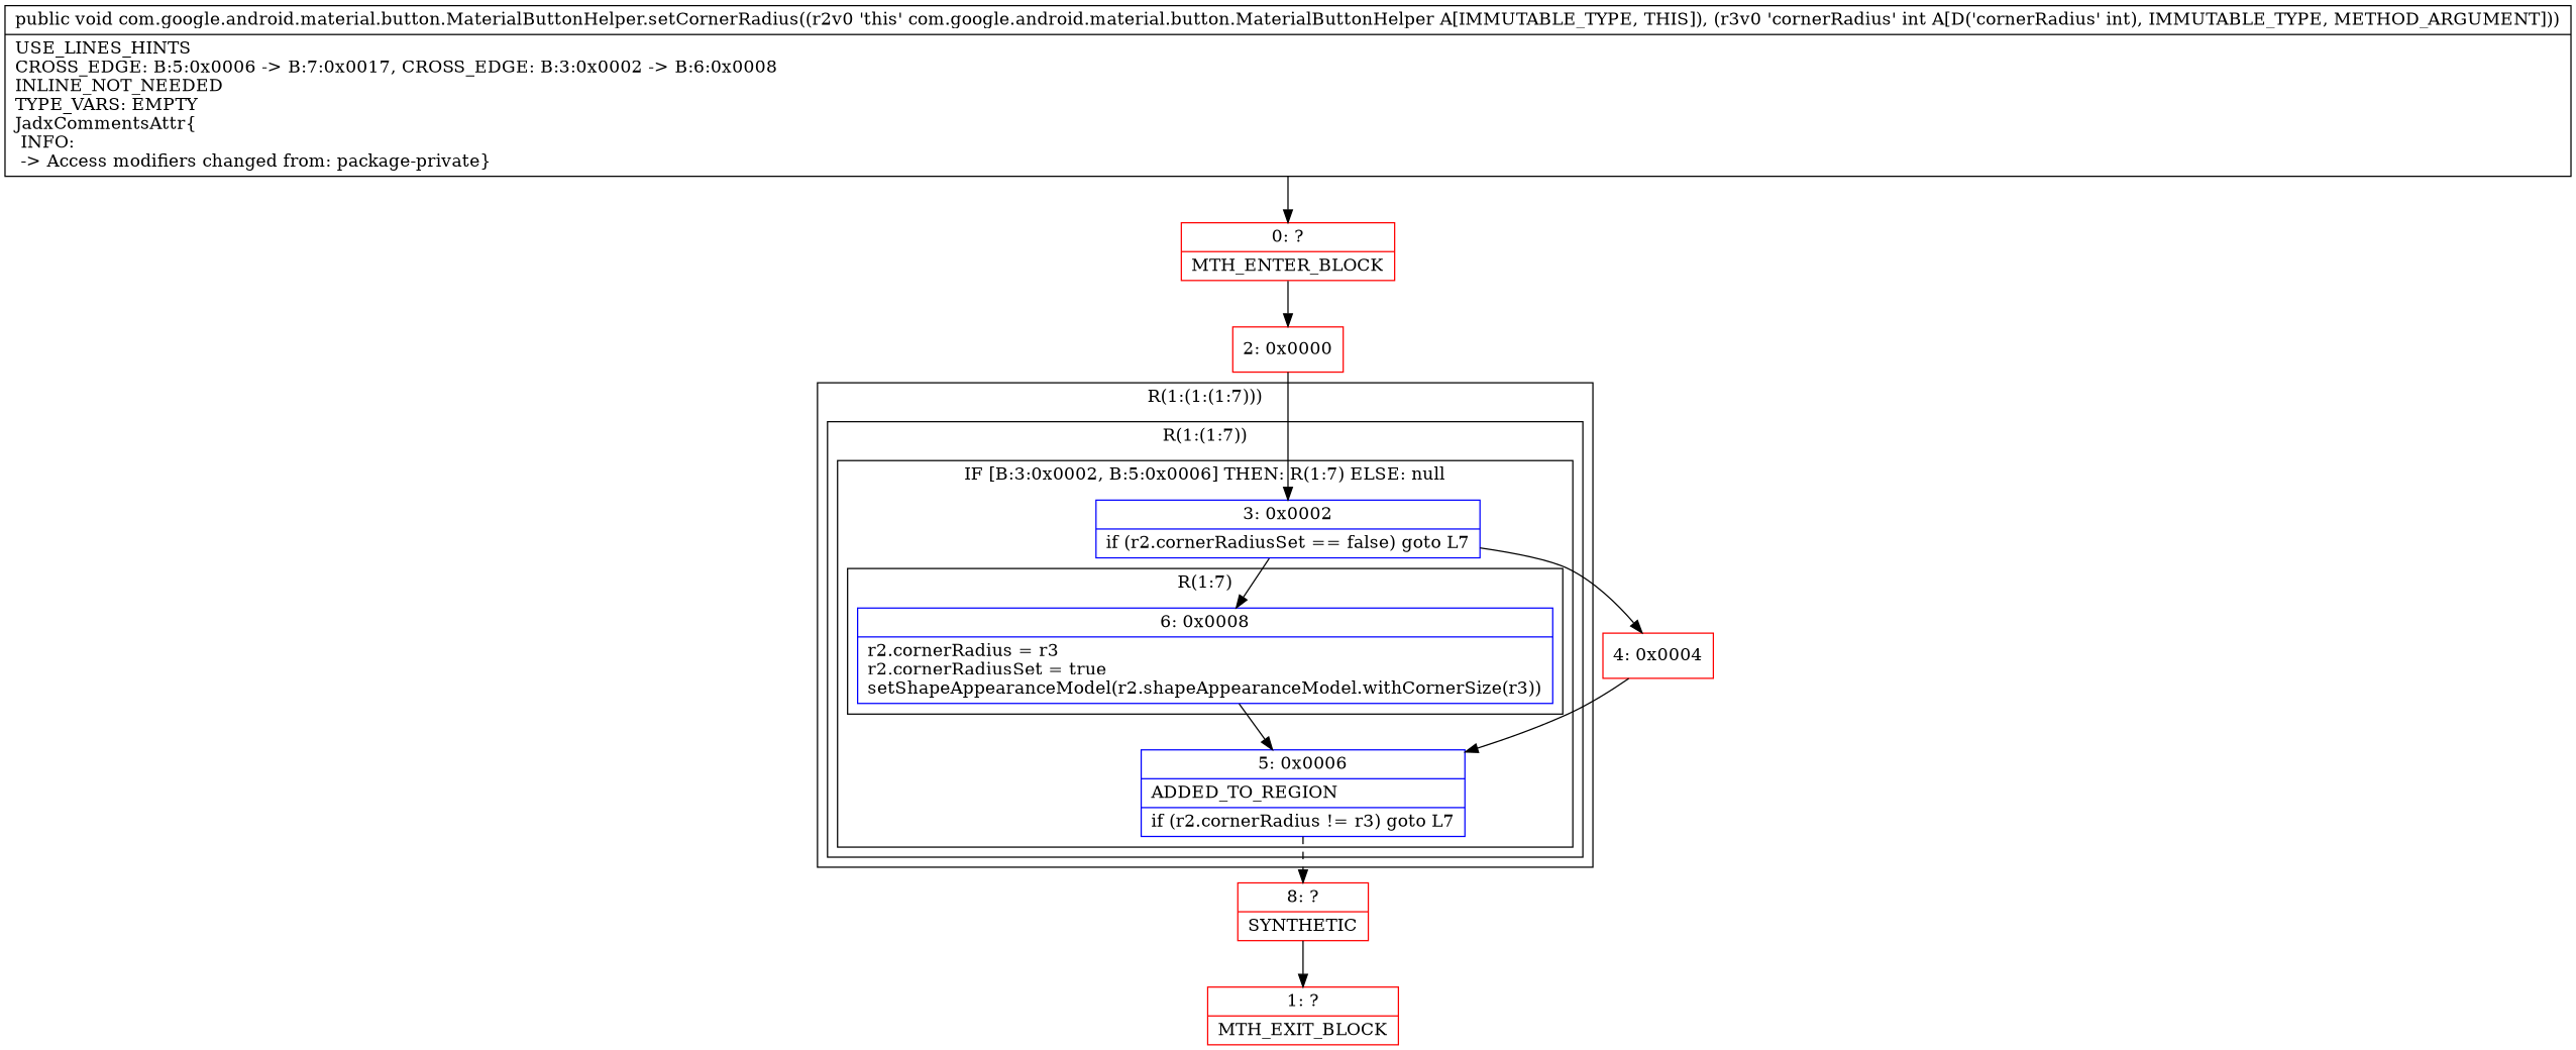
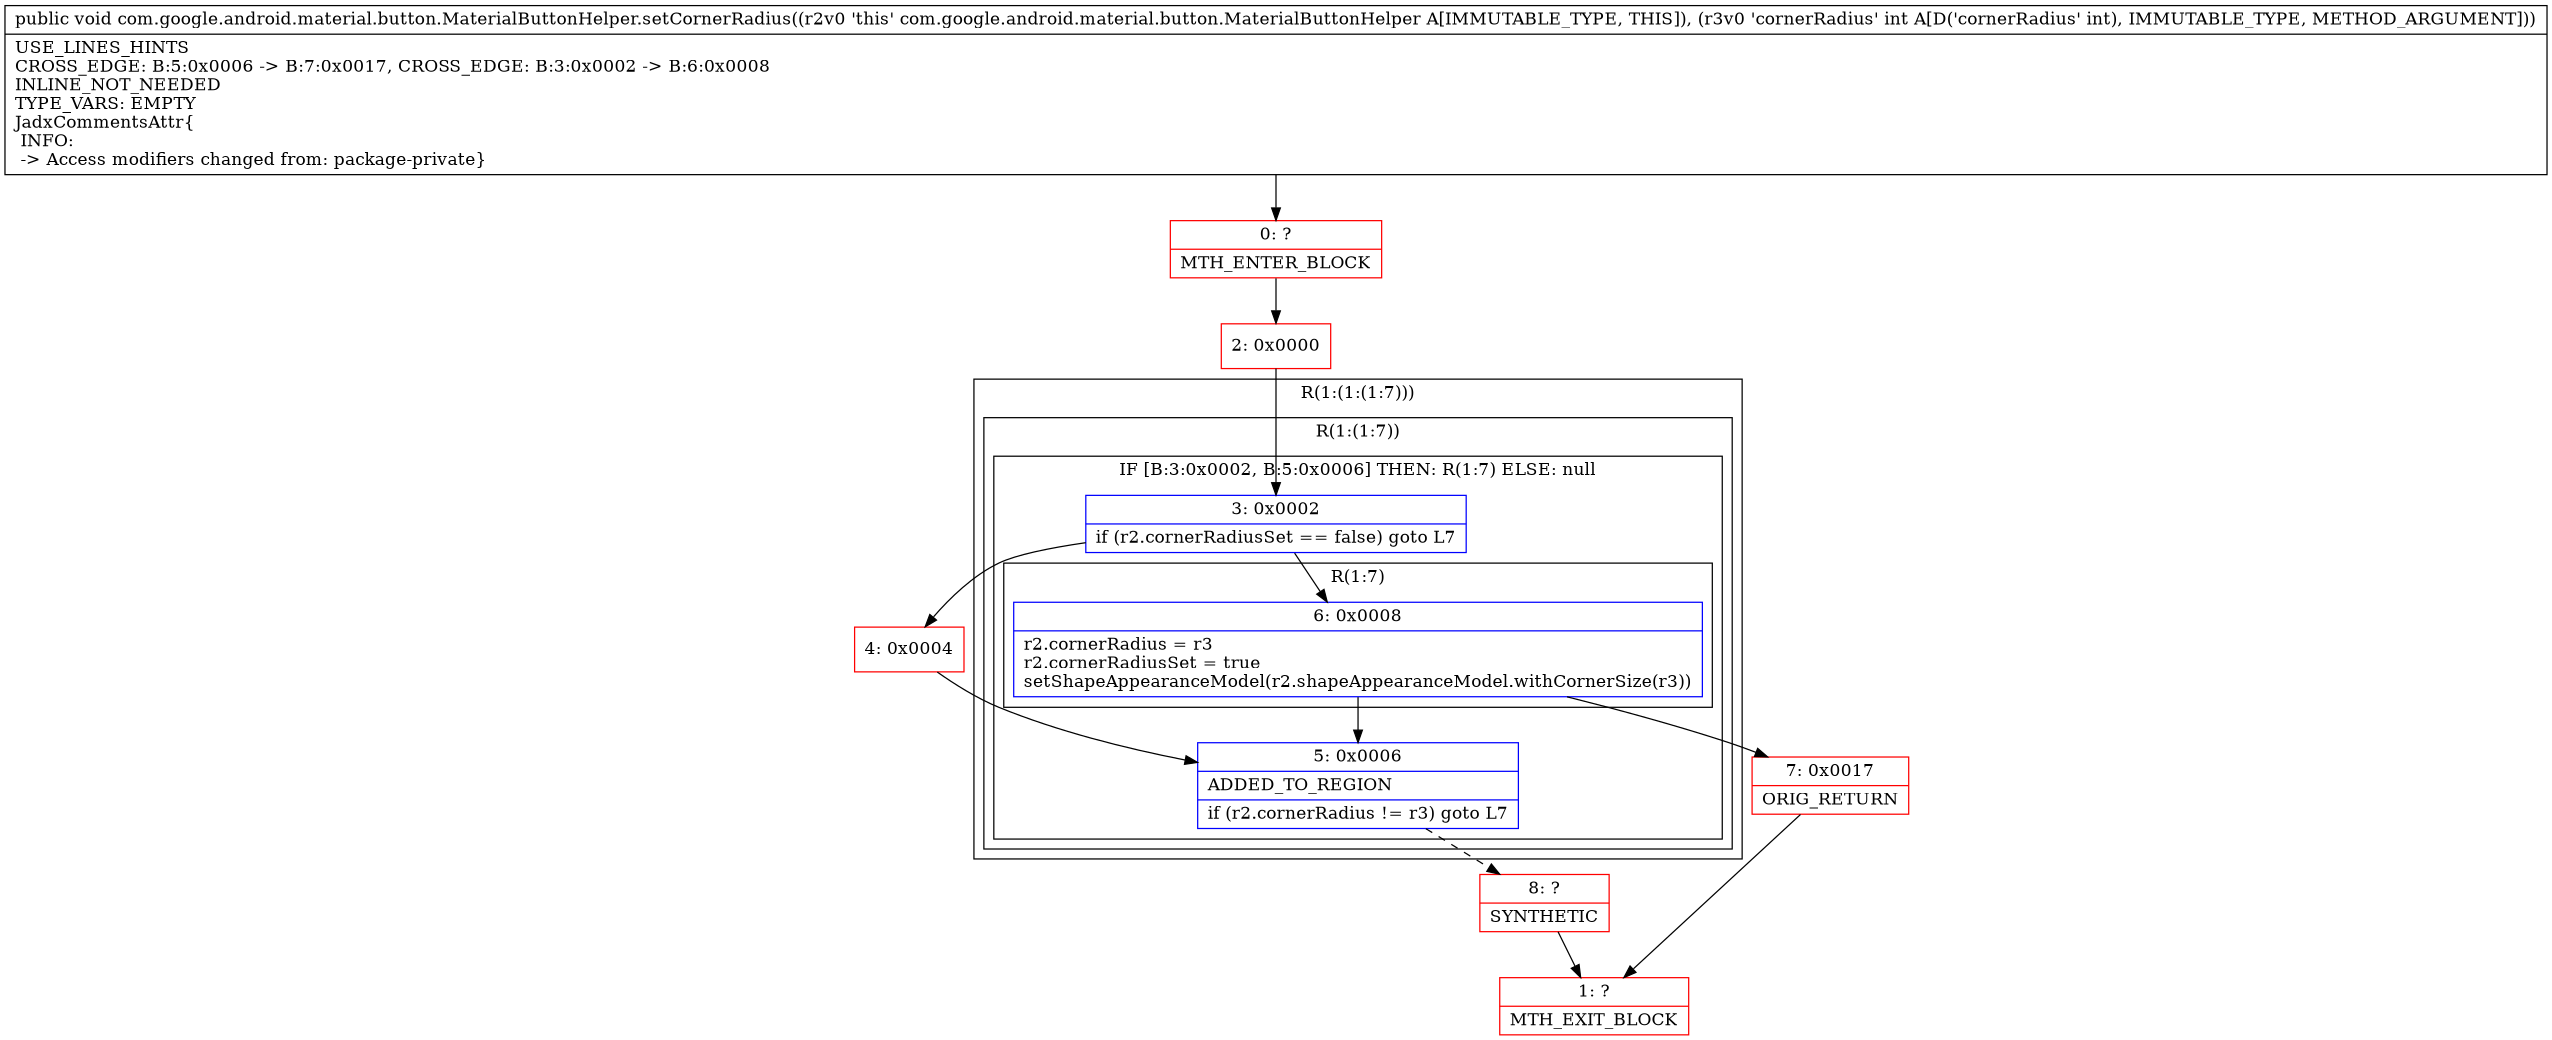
  digraph {
    node [color=red shape=record]
    n1 [color=blue label="{6\:\ 0x0008|r2.cornerRadius = r3\lr2.cornerRadiusSet = true\lsetShapeAppearanceModel(r2.shapeAppearanceModel.withCornerSize(r3))\l}"]
    n2 [color=blue label="{3\:\ 0x0002|if (r2.cornerRadiusSet == false) goto L7\l}"]
    n3 [color=blue label="{5\:\ 0x0006|ADDED_TO_REGION\l|if (r2.cornerRadius != r3) goto L7\l}"]
+   n4 [label="{7\:\ 0x0017|ORIG_RETURN\l}"]
    n5 [label="{4\:\ 0x0004}"]
    n6 [label="{8\:\ ?|SYNTHETIC\l}"]
    n7 [label="{1\:\ ?|MTH_EXIT_BLOCK\l}"]
    n8 [label="{0\:\ ?|MTH_ENTER_BLOCK\l}"]
    n9 [label="{2\:\ 0x0000}"]
    n10 [label="{public void com.google.android.material.button.MaterialButtonHelper.setCornerRadius((r2v0 'this' com.google.android.material.button.MaterialButtonHelper A[IMMUTABLE_TYPE, THIS]), (r3v0 'cornerRadius' int A[D('cornerRadius' int), IMMUTABLE_TYPE, METHOD_ARGUMENT]))  | USE_LINES_HINTS\lCROSS_EDGE: B:5:0x0006 \-\> B:7:0x0017, CROSS_EDGE: B:3:0x0002 \-\> B:6:0x0008\lINLINE_NOT_NEEDED\lTYPE_VARS: EMPTY\lJadxCommentsAttr\{\l INFO: \l \-\> Access modifiers changed from: package\-private\}\l}" color=""]
    subgraph cluster_1 {
      label="R(1:(1:(1:7)))"
      subgraph cluster_2 {
        label="R(1:(1:7))"
        subgraph cluster_3 {
          label="IF [B:3:0x0002, B:5:0x0006] THEN: R(1:7) ELSE: null"
          n2
          n3
          subgraph cluster_4 {
            label="R(1:7)"
            n1
          }
        }
      }
    }
    n1 -> n3
+   n1 -> n4
    n2 -> n1
    n2 -> n5 [style=solid]
    n3 -> n6 [style=dashed]
+   n4 -> n7
    n5 -> n3
    n6 -> n7
    n8 -> n9
    n9 -> n2
    n10 -> n8
  }
